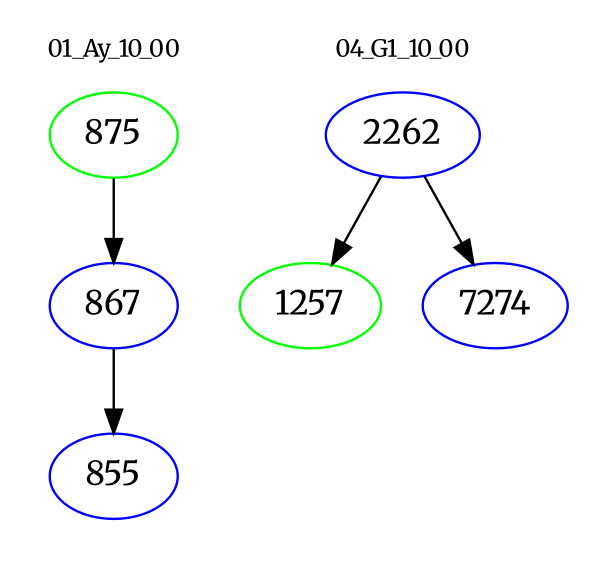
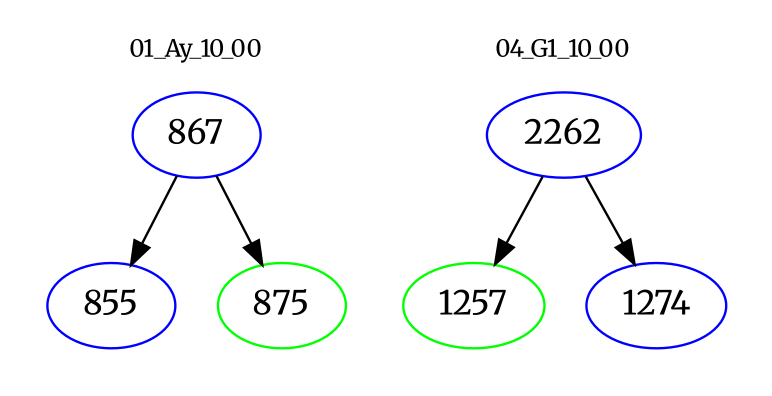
  digraph {
    fontname=Merriweather
    node [color=blue fontname=Merriweather]
    edge [color=black fontname=Merriweather]
    n1 [label=867]
    n2 [label=855]
    n3 [color=green label=875]
    n4 [label=2262]
    n5 [color=green label=1257]
-   n6 [label=7274]
+   n6 [label=1274]
    subgraph cluster_1 {
      color=white
      fontsize=10
      label="01_Ay_10_00"
      n1
      n2
      n3
    }
    subgraph cluster_2 {
      color=white
      fontsize=10
      label="04_G1_10_00"
      n4
      n5
      n6
    }
    n1 -> n2
-   n3 -> n1
+   n1 -> n3
    n4 -> n5
    n4 -> n6
  }
